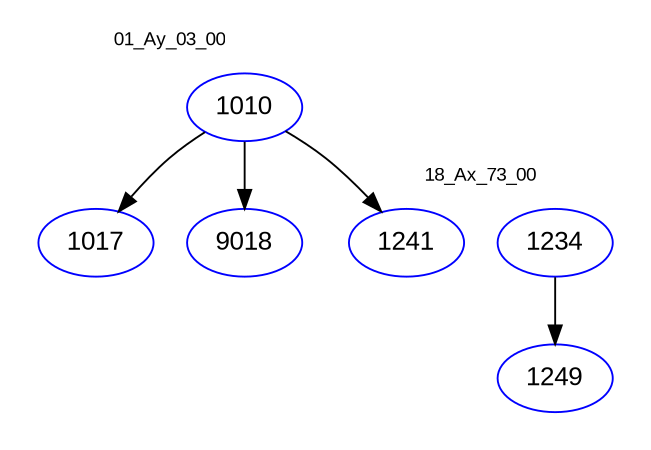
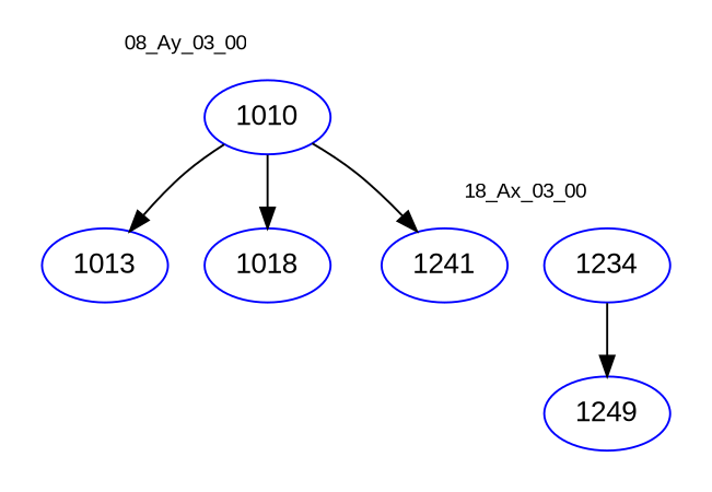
  digraph {
    fontname="Liberation Sans"
    node [color=blue fontname="Liberation Sans"]
    edge [color=black fontname="Liberation Sans"]
    n1 [label=1010]
-   n2 [label=1017]
-   n3 [label=9018]
+   n2 [label=1013]
+   n3 [label=1018]
    n4 [label=1234]
    n5 [label=1241]
    n6 [label=1249]
    subgraph cluster_1 {
      color=white
      fontsize=10
-     label="01_Ay_03_00"
+     label="08_Ay_03_00"
      n1
      n2
      n3
    }
    subgraph cluster_2 {
      color=white
      fontsize=10
-     label="18_Ax_73_00"
+     label="18_Ax_03_00"
      n4
      n5
      n6
    }
    n1 -> n2
    n1 -> n3
    n1 -> n5
    n4 -> n6
  }
